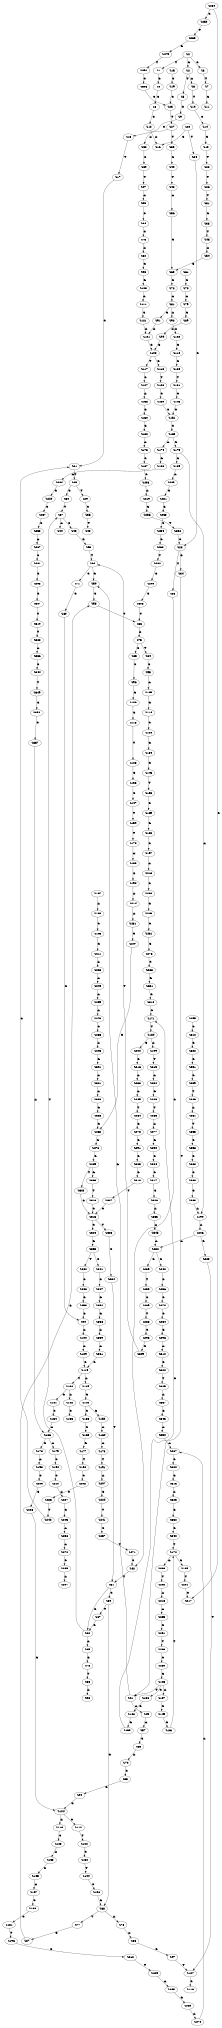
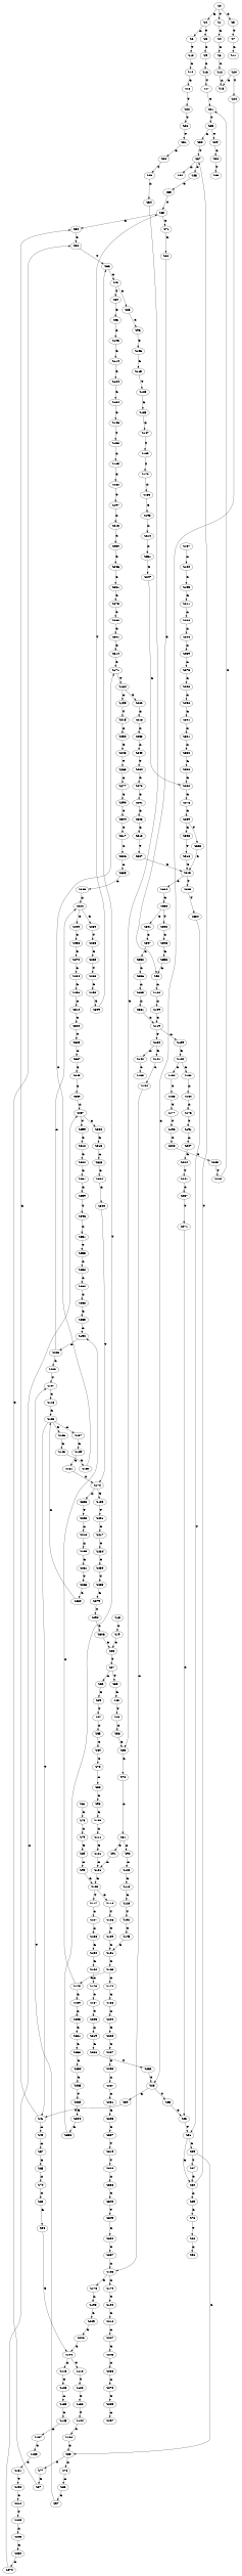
  strict digraph {
    S0
    S1
    S2
    S3
    S4
    S5
    S6
    S7
    S8
    S9
    S10
    S11
    S12
    S13
    S14
    S16
    S17
    S18
    S15
    S19
    S21
    S22
    S23
    S20
    S24
    S25
    S26
    S27
    S28
    S29
    S30
    S31
    S32
    S33
    S34
    S35
    S36
    S37
    S38
    S39
    S40
    S41
    S42
    S43
    S44
    S45
    S46
    S47
    S48
    S49
    S50
    S51
    S53
    S54
    S55
    S56
    S57
    S58
    S59
    S60
    S62
    S63
    S64
    S65
    S66
    S67
    S68
    S69
    S61
    S70
    S71
    S72
    S73
    S74
    S75
    S76
    S77
    S78
    S79
    S80
    S81
    S82
    S83
    S84
    S85
    S86
    S87
    S88
    S89
    S90
    S91
    S92
    S93
    S94
    S95
    S96
    S97
    S98
    S99
    S100
    S101
    S102
    S103
    S104
    S105
    S106
    S107
    S108
    S109
    S110
    S111
    S112
    S113
    S114
    S115
    S116
    S117
    S118
    S119
    S120
    S121
    S122
    S123
    S124
    S125
    S126
    S127
    S128
    S129
    S130
    S131
    S132
    S133
    S134
    S135
    S136
    S137
    S138
    S139
    S140
    S141
    S142
    S143
    S144
    S145
    S146
    S147
    S148
    S149
    S150
    S151
    S152
    S153
    S154
    S155
    S156
    S157
    S158
    S159
    S160
    S161
    S162
    S163
    S164
    S165
    S166
    S168
    S169
    S170
    S171
    S172
    S173
    S174
    S175
    S176
    S177
    S178
    S179
    S167
    S180
    S181
    S182
    S183
    S184
    S185
    n186 [label=S886]
    S187
    S188
    S189
    S190
    S191
    S192
    S193
    S194
    S195
    S196
    S197
    S198
    S199
    S200
    S201
    S202
    S203
    S204
    S205
    S206
    S207
    S208
    S209
    S210
    S211
    S212
    S213
    S214
    S215
    S216
    S217
    S218
    S219
    S220
    S221
    S222
    S223
    S224
    S225
    S226
    S227
    S228
    S229
    S230
    S231
    S232
    S233
    S234
    S235
    S236
    S237
    S238
    S239
    S240
    S241
    S242
    S243
    S244
    S245
    S246
    S247
    S248
    S249
    S250
    S251
    S252
    S253
    S254
    S255
    S256
    S257
    S258
    S259
    S260
    S261
    S262
    S263
    S264
    S265
    S266
    S267
    S268
    S269
    S270
    S271
    S272
    S273
    S274
    S275
    S276
    S277
    S278
    S279
    S280
    S281
    S282
    S283
    S284
    S285
    S286
    S287
    S288
    S289
    S290
    S291
    S292
    S293
    S294
    S295
    S296
    S297
    S298
    S299
    S300
    S301
    S302
    S303
    S304
    S305
    S306
    S307
    S308
    S309
    S310
    n311 [label=S391]
    S312
    S313
    S314
    S315
    S316
    S317
    S318
    S319
    S320
    S321
    S322
    S323
    S324
    S325
    S326
    S327
    S328
    S329
    S330
    S331
    S332
    S333
    S334
    S335
    S336
    S337
    S338
    S339
    S340
    S341
    S342
    S343
    S344
    S345
    S346
    S347
    S348
    S349
    S350
    S351
    S352
    S353
    S354
    S355
    S356
    S357
    S358
    S359
    S360
    S361
    n362 [label=S368]
    S363
    S0 -> S1 [label=T]
    S0 -> S2 [label=G]
    S0 -> S3 [label=C]
    S1 -> S4 [label=G]
    S2 -> S5 [label=T]
    S2 -> S6 [label=A]
    S3 -> S7 [label=T]
    S4 -> S8 [label=C]
    S5 -> S9 [label=C]
    S6 -> S10 [label=T]
    S7 -> S11 [label=G]
    S8 -> S12 [label=C]
    S9 -> S13 [label=C]
    S10 -> S14 [label=C]
    S12 -> S16 [label=A]
    S13 -> S17 [label=T]
    S14 -> S18 [label=G]
    S17 -> S21 [label=C]
    S18 -> S22 [label=T]
    S15 -> S19 [label=C]
    S19 -> S23 [label=C]
    S21 -> S25 [label=T]
    S22 -> S26 [label=T]
    S23 -> S27 [label=T]
    S20 -> S16 [label=G]
    S20 -> S24 [label=T]
    S24 -> S28 [label=C]
    S25 -> S29 [label=T]
    S25 -> S30 [label=G]
    S26 -> S31 [label=T]
    S27 -> S32 [label=A]
    S27 -> S33 [label=T]
    S28 -> S34 [label=G]
    S28 -> S35 [label=T]
    S29 -> S36 [label=C]
    S30 -> S37 [label=T]
    S31 -> S38 [label=G]
    S32 -> S39 [label=C]
    S33 -> S40 [label=G]
    S34 -> S41 [label=T]
    S35 -> S42 [label=C]
    S36 -> S43 [label=T]
    S37 -> S44 [label=A]
    S37 -> S45 [label=C]
    S38 -> S46 [label=T]
    S39 -> S47 [label=T]
    S40 -> S48 [label=T]
    S41 -> S49 [label=A]
    S41 -> S50 [label=G]
    S42 -> S51 [label=T]
    S45 -> S53 [label=G]
    S46 -> S54 [label=A]
    S47 -> S55 [label=A]
    S48 -> S56 [label=A]
    S49 -> S57 [label=A]
    S50 -> S58 [label=G]
    S51 -> S59 [label=C]
    S51 -> S60 [label=G]
    S53 -> S62 [label=T]
    S54 -> S63 [label=G]
    S55 -> S64 [label=C]
    S56 -> S63 [label=G]
    S57 -> S65 [label=G]
    S58 -> S66 [label=T]
    S59 -> S67 [label=T]
    S59 -> S68 [label=G]
    S60 -> S37 [label=T]
    S60 -> S69 [label=A]
    S62 -> S50 [label=G]
    S62 -> S71 [label=C]
    S63 -> S72 [label=G]
    S64 -> S73 [label=C]
    S65 -> S74 [label=A]
    S66 -> S75 [label=A]
    S67 -> S60 [label=G]
    S68 -> S76 [label=A]
    S68 -> S77 [label=T]
    S69 -> S78 [label=G]
    S61 -> S70 [label=G]
    S70 -> S79 [label=A]
    S71 -> S80 [label=G]
    S72 -> S81 [label=A]
    S73 -> S82 [label=A]
    S74 -> S83 [label=C]
    S75 -> S84 [label=T]
    S75 -> S85 [label=C]
    S76 -> S86 [label=A]
    S77 -> S87 [label=G]
    S78 -> S88 [label=T]
    S79 -> S89 [label=G]
    S80 -> S90 [label=G]
    S81 -> S91 [label=G]
    S81 -> S92 [label=A]
    S82 -> S93 [label=G]
    S83 -> S94 [label=G]
    S84 -> S95 [label=G]
    S85 -> S96 [label=C]
    S86 -> S97 [label=G]
    S87 -> S58 [label=G]
    S88 -> S98 [label=A]
    S89 -> S99 [label=A]
    S90 -> S100 [label=A]
    S91 -> S101 [label=A]
    S92 -> S102 [label=A]
    S93 -> S103 [label=G]
    S94 -> S104 [label=G]
    S95 -> S105 [label=A]
    S96 -> S106 [label=G]
    S97 -> S107 [label=T]
    S99 -> S108 [label=G]
    S100 -> S109 [label=A]
    S101 -> S108 [label=G]
    S102 -> S110 [label=G]
    S103 -> S111 [label=A]
    S104 -> S112 [label=C]
    S104 -> S113 [label=A]
    S105 -> S114 [label=G]
    S106 -> S115 [label=G]
    S107 -> S116 [label=C]
    S108 -> S117 [label=T]
    S108 -> S118 [label=G]
    S109 -> S119 [label=C]
    S110 -> S120 [label=G]
    S111 -> S121 [label=G]
    S112 -> S122 [label=T]
    S113 -> S123 [label=C]
    S114 -> S124 [label=C]
    S115 -> S125 [label=T]
+   S116 -> S126 [label=G]
    S117 -> S127 [label=C]
    S118 -> S128 [label=T]
    S119 -> S129 [label=A]
    S119 -> S130 [label=T]
    S120 -> S131 [label=T]
    S121 -> S101 [label=A]
    S122 -> S132 [label=C]
    S123 -> S133 [label=A]
    S124 -> S134 [label=G]
    S125 -> S135 [label=G]
    S126 -> S41 [label=T]
    S126 -> S136 [label=C]
    S126 -> S137 [label=A]
    S127 -> S138 [label=A]
    S128 -> S139 [label=C]
    S129 -> S140 [label=G]
    S130 -> S141 [label=G]
    S130 -> S142 [label=A]
    S131 -> S143 [label=C]
    S132 -> S144 [label=T]
    S133 -> S145 [label=C]
    S134 -> S146 [label=G]
    S135 -> S147 [label=G]
    S136 -> S148 [label=G]
    S137 -> S149 [label=G]
    S138 -> S150 [label=G]
    S139 -> S151 [label=C]
    S140 -> S152 [label=G]
    S140 -> S153 [label=C]
    S141 -> S154 [label=C]
    S142 -> S155 [label=C]
    S143 -> S151 [label=C]
    S144 -> S156 [label=C]
    S145 -> S157 [label=A]
    S146 -> S158 [label=T]
    S147 -> S159 [label=T]
    S148 -> S160 [label=G]
    S149 -> S161 [label=G]
    S150 -> S162 [label=G]
    S151 -> S163 [label=C]
    S152 -> S164 [label=A]
    S153 -> S165 [label=C]
    S154 -> S166 [label=A]
    S156 -> S68 [label=G]
    S157 -> S168 [label=C]
    S158 -> S169 [label=C]
    S159 -> S170 [label=T]
    S160 -> S171 [label=C]
    S161 -> S172 [label=T]
    S162 -> S173 [label=A]
    S163 -> S174 [label=A]
    S163 -> S175 [label=G]
    S164 -> S176 [label=A]
    S165 -> S177 [label=G]
    S166 -> S178 [label=G]
    S166 -> S179 [label=A]
    S168 -> S181 [label=C]
    S169 -> S182 [label=G]
    S170 -> S183 [label=A]
    S171 -> S184 [label=T]
    S172 -> S185 [label=G]
    S172 -> n186 [label=A]
    S173 -> S187 [label=C]
    S174 -> S188 [label=G]
    S175 -> S189 [label=G]
    S175 -> S190 [label=A]
    S176 -> S191 [label=T]
    S177 -> S192 [label=T]
    S178 -> S193 [label=A]
    S179 -> S194 [label=C]
    S167 -> S180 [label=A]
    S180 -> S195 [label=C]
    S181 -> S196 [label=T]
    S182 -> S197 [label=C]
    S183 -> S198 [label=G]
    S184 -> S199 [label=A]
    S184 -> S200 [label=G]
    S185 -> S201 [label=T]
    n186 -> S202 [label=T]
    S187 -> S203 [label=C]
    S188 -> S204 [label=A]
    S189 -> S205 [label=A]
    S190 -> S206 [label=A]
    S191 -> S207 [label=A]
    S192 -> S208 [label=C]
    S193 -> S209 [label=C]
    S194 -> S210 [label=C]
    S195 -> S211 [label=G]
    S196 -> S212 [label=C]
    S197 -> S213 [label=A]
    S198 -> S214 [label=A]
    S199 -> S215 [label=T]
    S200 -> S216 [label=G]
    S201 -> S217 [label=C]
    S202 -> S218 [label=A]
    S203 -> S219 [label=A]
    S204 -> S220 [label=G]
    S205 -> S221 [label=G]
    S206 -> S222 [label=A]
    S206 -> S223 [label=G]
    S207 -> S224 [label=G]
    S208 -> S225 [label=C]
    S209 -> S226 [label=G]
    S210 -> S227 [label=A]
    S211 -> S228 [label=A]
    S212 -> S229 [label=T]
    S213 -> S230 [label=C]
    S214 -> S231 [label=A]
    S215 -> S232 [label=A]
    S216 -> S233 [label=A]
-   S234 -> S217 [label=C]
+   S217 -> S234 [label=C]
    S218 -> S235 [label=A]
    S219 -> S236 [label=G]
    S220 -> S237 [label=C]
    S221 -> S238 [label=G]
    S222 -> S239 [label=G]
    S222 -> S240 [label=C]
    S223 -> S107 [label=T]
    S224 -> S241 [label=T]
    S225 -> S242 [label=T]
    S226 -> S104 [label=G]
    S227 -> S243 [label=G]
    S228 -> S244 [label=A]
    S229 -> S245 [label=A]
    S230 -> S246 [label=G]
    S231 -> S247 [label=G]
    S232 -> S248 [label=G]
    S233 -> S249 [label=A]
    S234 -> S250 [label=C]
    S235 -> S251 [label=G]
    S236 -> S252 [label=T]
    S237 -> S253 [label=C]
    S238 -> S254 [label=C]
    S239 -> S255 [label=T]
    S240 -> S256 [label=C]
    S241 -> S257 [label=C]
    S242 -> S21 [label=C]
    S243 -> S258 [label=A]
    S244 -> S259 [label=A]
    S245 -> S260 [label=G]
    S246 -> S261 [label=C]
    S247 -> S262 [label=G]
    S248 -> S263 [label=T]
    S249 -> S264 [label=T]
    S250 -> S265 [label=T]
    S251 -> S266 [label=T]
    S252 -> S28 [label=C]
    S253 -> S267 [label=A]
    S254 -> S268 [label=G]
    S255 -> S269 [label=G]
    S256 -> S270 [label=C]
    S257 -> S271 [label=T]
    S258 -> S272 [label=A]
    S259 -> S273 [label=A]
    S260 -> S274 [label=A]
    S261 -> S275 [label=G]
    S262 -> S276 [label=G]
    S263 -> S277 [label=A]
    S264 -> S278 [label=G]
    S265 -> S279 [label=G]
    S266 -> S280 [label=C]
    S267 -> S281 [label=C]
    S268 -> S282 [label=T]
    S269 -> S283 [label=T]
    S270 -> S284 [label=C]
    S271 -> S42 [label=C]
    S272 -> S285 [label=C]
    S273 -> S286 [label=C]
    S274 -> S287 [label=A]
    S275 -> S288 [label=C]
    S276 -> S289 [label=G]
    S277 -> S290 [label=G]
    S278 -> S291 [label=G]
    S279 -> S292 [label=T]
    S280 -> S126 [label=G]
    S281 -> S293 [label=G]
    S282 -> S294 [label=G]
    S283 -> S295 [label=C]
    S284 -> S296 [label=G]
    S285 -> S297 [label=A]
    S286 -> S298 [label=A]
+   S287 -> S299 [label=T]
    S287 -> S300 [label=C]
    S288 -> S301 [label=G]
    S289 -> S302 [label=T]
    S289 -> S303 [label=G]
    S290 -> S304 [label=C]
    S291 -> S305 [label=G]
    S292 -> S306 [label=C]
    S293 -> S307 [label=G]
    S294 -> S308 [label=G]
    S295 -> S309 [label=G]
    S296 -> S310 [label=A]
    S298 -> n311 [label=G]
    S299 -> S312 [label=C]
    S300 -> S313 [label=G]
    S301 -> S314 [label=G]
    S302 -> S315 [label=C]
    S303 -> S316 [label=T]
    S304 -> S317 [label=C]
    S305 -> S318 [label=G]
    S306 -> S23 [label=C]
    S307 -> S319 [label=T]
    S308 -> S66 [label=T]
    S309 -> S62 [label=T]
    S310 -> S320 [label=C]
    n311 -> S321 [label=A]
    S312 -> S322 [label=G]
    S313 -> S323 [label=A]
    S314 -> S171 [label=C]
    S315 -> S324 [label=C]
    S315 -> S325 [label=T]
    S316 -> S315 [label=C]
    S317 -> S326 [label=G]
    S318 -> S327 [label=T]
    S319 -> S328 [label=T]
    S320 -> S329 [label=T]
    S321 -> S330 [label=A]
    S322 -> S331 [label=G]
    S323 -> S332 [label=G]
    S324 -> S333 [label=G]
-   S325 -> S334 [label=C]
+   S325 -> S334 [label=T]
    S326 -> S335 [label=A]
    S327 -> S315 [label=C]
    S328 -> S336 [label=A]
    S329 -> S337 [label=A]
    S330 -> S338 [label=G]
    S331 -> S339 [label=G]
    S332 -> S340 [label=G]
    S333 -> S341 [label=C]
    S333 -> S342 [label=T]
    S334 -> S51 [label=T]
    S335 -> S343 [label=A]
    S336 -> S344 [label=C]
    S337 -> S345 [label=G]
    S338 -> S262 [label=G]
    S339 -> S346 [label=T]
    S340 -> S172 [label=T]
    S341 -> S347 [label=C]
    S342 -> S348 [label=C]
    S343 -> S222 [label=A]
    S344 -> S349 [label=T]
    S345 -> S350 [label=A]
    S346 -> S351 [label=A]
    S347 -> S352 [label=G]
    S348 -> S353 [label=G]
    S349 -> S354 [label=G]
    S350 -> S287 [label=A]
    S351 -> S355 [label=T]
    S352 -> S356 [label=G]
    S353 -> S90 [label=G]
    S354 -> S357 [label=C]
    S355 -> S358 [label=C]
    S356 -> S359 [label=A]
    S357 -> S166 [label=A]
    S358 -> S360 [label=C]
    S359 -> S361 [label=A]
    S360 -> n362 [label=C]
    S361 -> S119 [label=C]
    n362 -> S363 [label=G]
    S363 -> S190 [label=A]
  }
